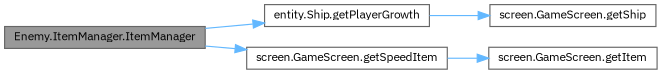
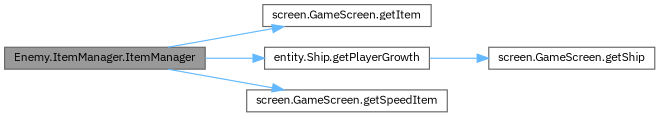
  digraph {
    fontname="IBM Plex Sans"
    rankdir=LR
    node [color=grey40 fillcolor=white fontname="IBM Plex Sans" fontsize=10 shape=box style=filled]
    edge [color=steelblue1 fontname="IBM Plex Sans" fontsize=10 labelfontname=Helvetica labelfontsize=10 style=solid]
    n1 [color=gray40 fillcolor=grey60 fontcolor=black height=0.2 label="Enemy.ItemManager.ItemManager" width=0.4]
    n2 [height=0.2 label="screen.GameScreen.getItem" width=0.4]
    n3 [height=0.2 label="entity.Ship.getPlayerGrowth" width=0.4]
    n4 [height=0.2 label="screen.GameScreen.getSpeedItem" width=0.4]
    n5 [height=0.2 label="screen.GameScreen.getShip" width=0.4]
-   n4 -> n2
+   n1 -> n2
    n1 -> n3
    n1 -> n4
    n3 -> n5
  }
